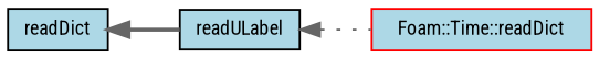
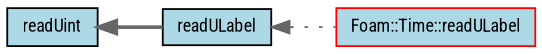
  digraph {
    fontname="Roboto Condensed"
    rankdir=LR
    node [color=black fillcolor=lightblue fontname="Roboto Condensed" fontsize=10 shape=record style=filled]
    edge [color=gray40 dir=back fontname="Roboto Condensed" fontsize=10 labelfontname=Helvetica labelfontsize=10]
-   n1 [fontcolor=black height=0.2 label=readDict width=0.4]
+   n1 [fontcolor=black height=0.2 label=readUint width=0.4]
    n2 [height=0.2 label=readULabel width=0.4]
-   n3 [color=red height=0.2 label="Foam::Time::readDict" width=0.4]
+   n3 [color=red height=0.2 label="Foam::Time::readULabel" width=0.4]
    n1 -> n2 [style=bold]
    n2 -> n3 [style=dotted]
  }
